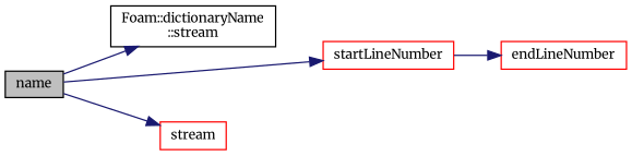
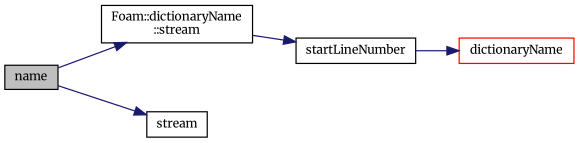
  digraph {
    fontname=Merriweather
    rankdir=LR
    node [color=red fontname=Merriweather fontsize=10 shape=record]
    edge [color=midnightblue fontname=Merriweather fontsize=10 labelfontname=FreeSans labelfontsize=10 style=solid]
    n1 [color=black fillcolor=grey75 fontcolor=black height=0.2 label=name style=filled width=0.4]
    n2 [color=black height=0.2 label="Foam::dictionaryName\l::stream" width=0.4]
-   n3 [height=0.2 label=startLineNumber width=0.4]
-   n4 [height=0.2 label=stream width=0.4]
-   n5 [height=0.2 label=endLineNumber width=0.4]
+   n3 [color=black height=0.2 label=startLineNumber width=0.4]
+   n4 [color=black height=0.2 label=stream width=0.4]
+   n5 [height=0.2 label=dictionaryName width=0.4]
    n1 -> n2
-   n1 -> n3
+   n2 -> n3
    n1 -> n4
    n3 -> n5
  }
